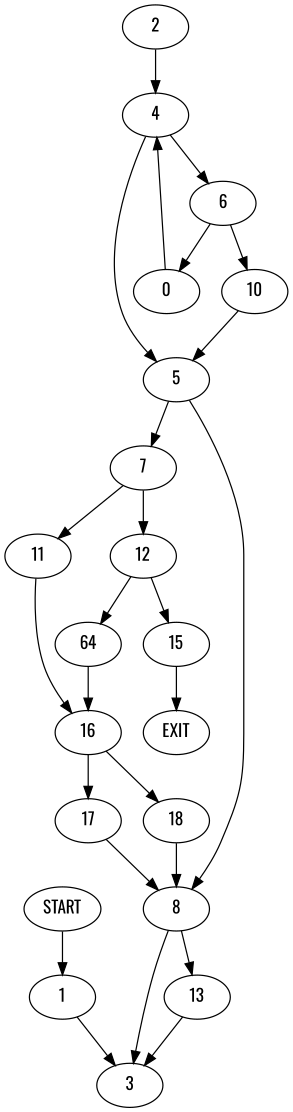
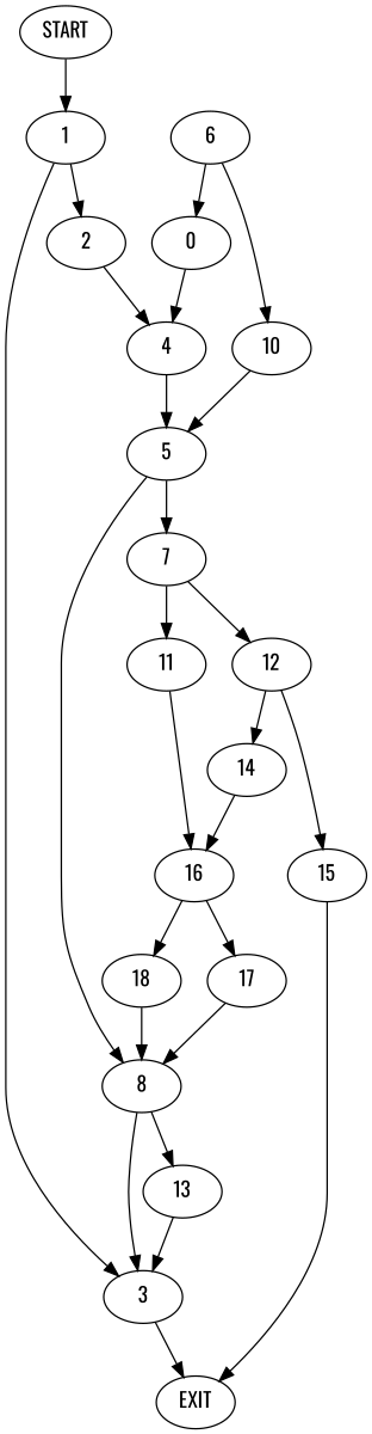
  digraph {
    fontname=Oswald
    node [fontname=Oswald]
    edge [fontname=Oswald]
    n1 [label=START]
    1
    2
    3
    n5 [label=EXIT]
    4
    5
    6
    7
    8
    n11 [label=0]
    10
    11
    12
    13
    16
-   14 [label=64]
+   14
    15
    17
    18
    n1 -> 1
+   1 -> 2
    1 -> 3
    2 -> 4
+   3 -> n5
    4 -> 5
-   4 -> 6
    5 -> 7
    5 -> 8
    6 -> n11
    6 -> 10
    7 -> 11
    7 -> 12
    8 -> 3
    8 -> 13
    n11 -> 4
    10 -> 5
    11 -> 16
    12 -> 14
    12 -> 15
    13 -> 3
    16 -> 17
    16 -> 18
    14 -> 16
    15 -> n5
    17 -> 8
    18 -> 8
  }
